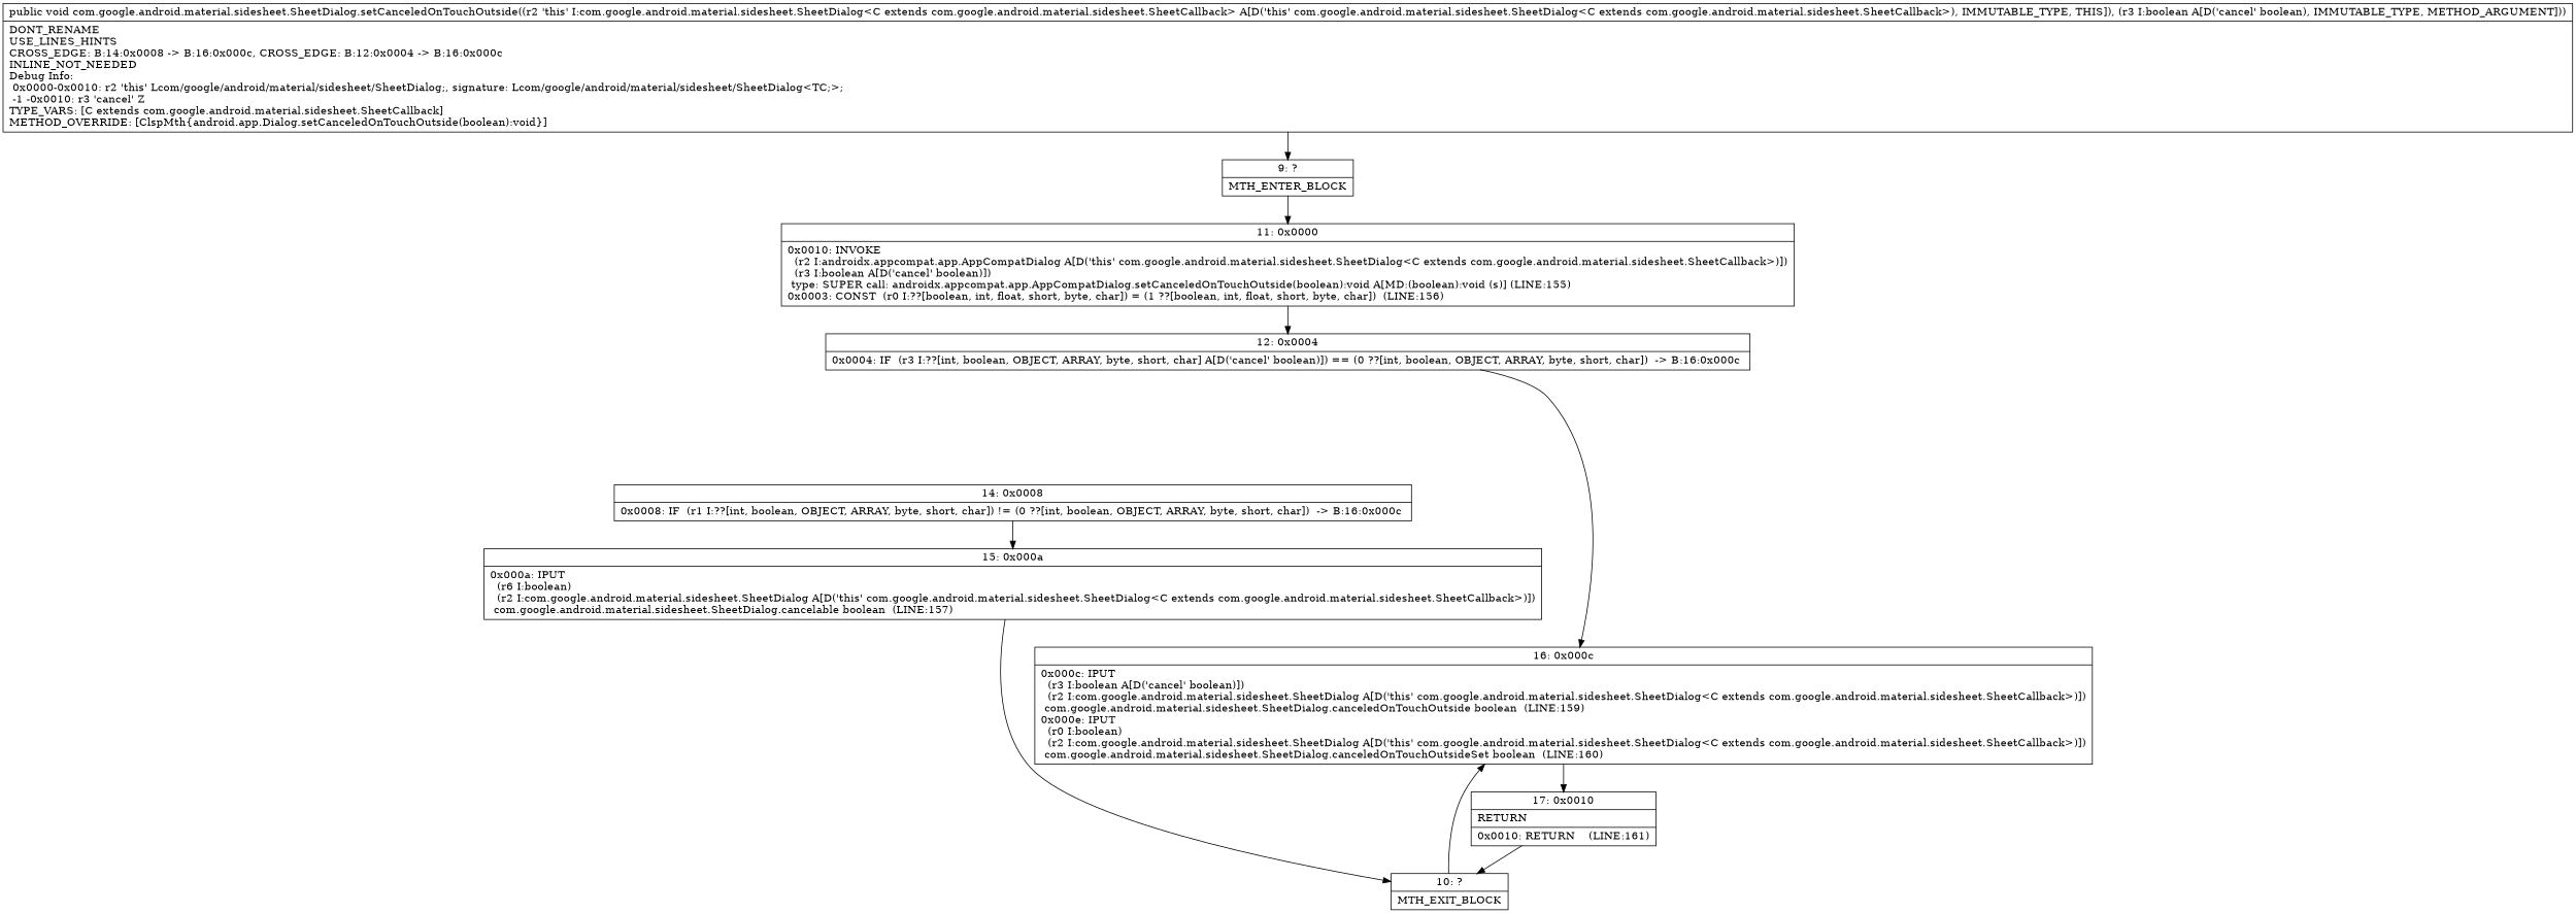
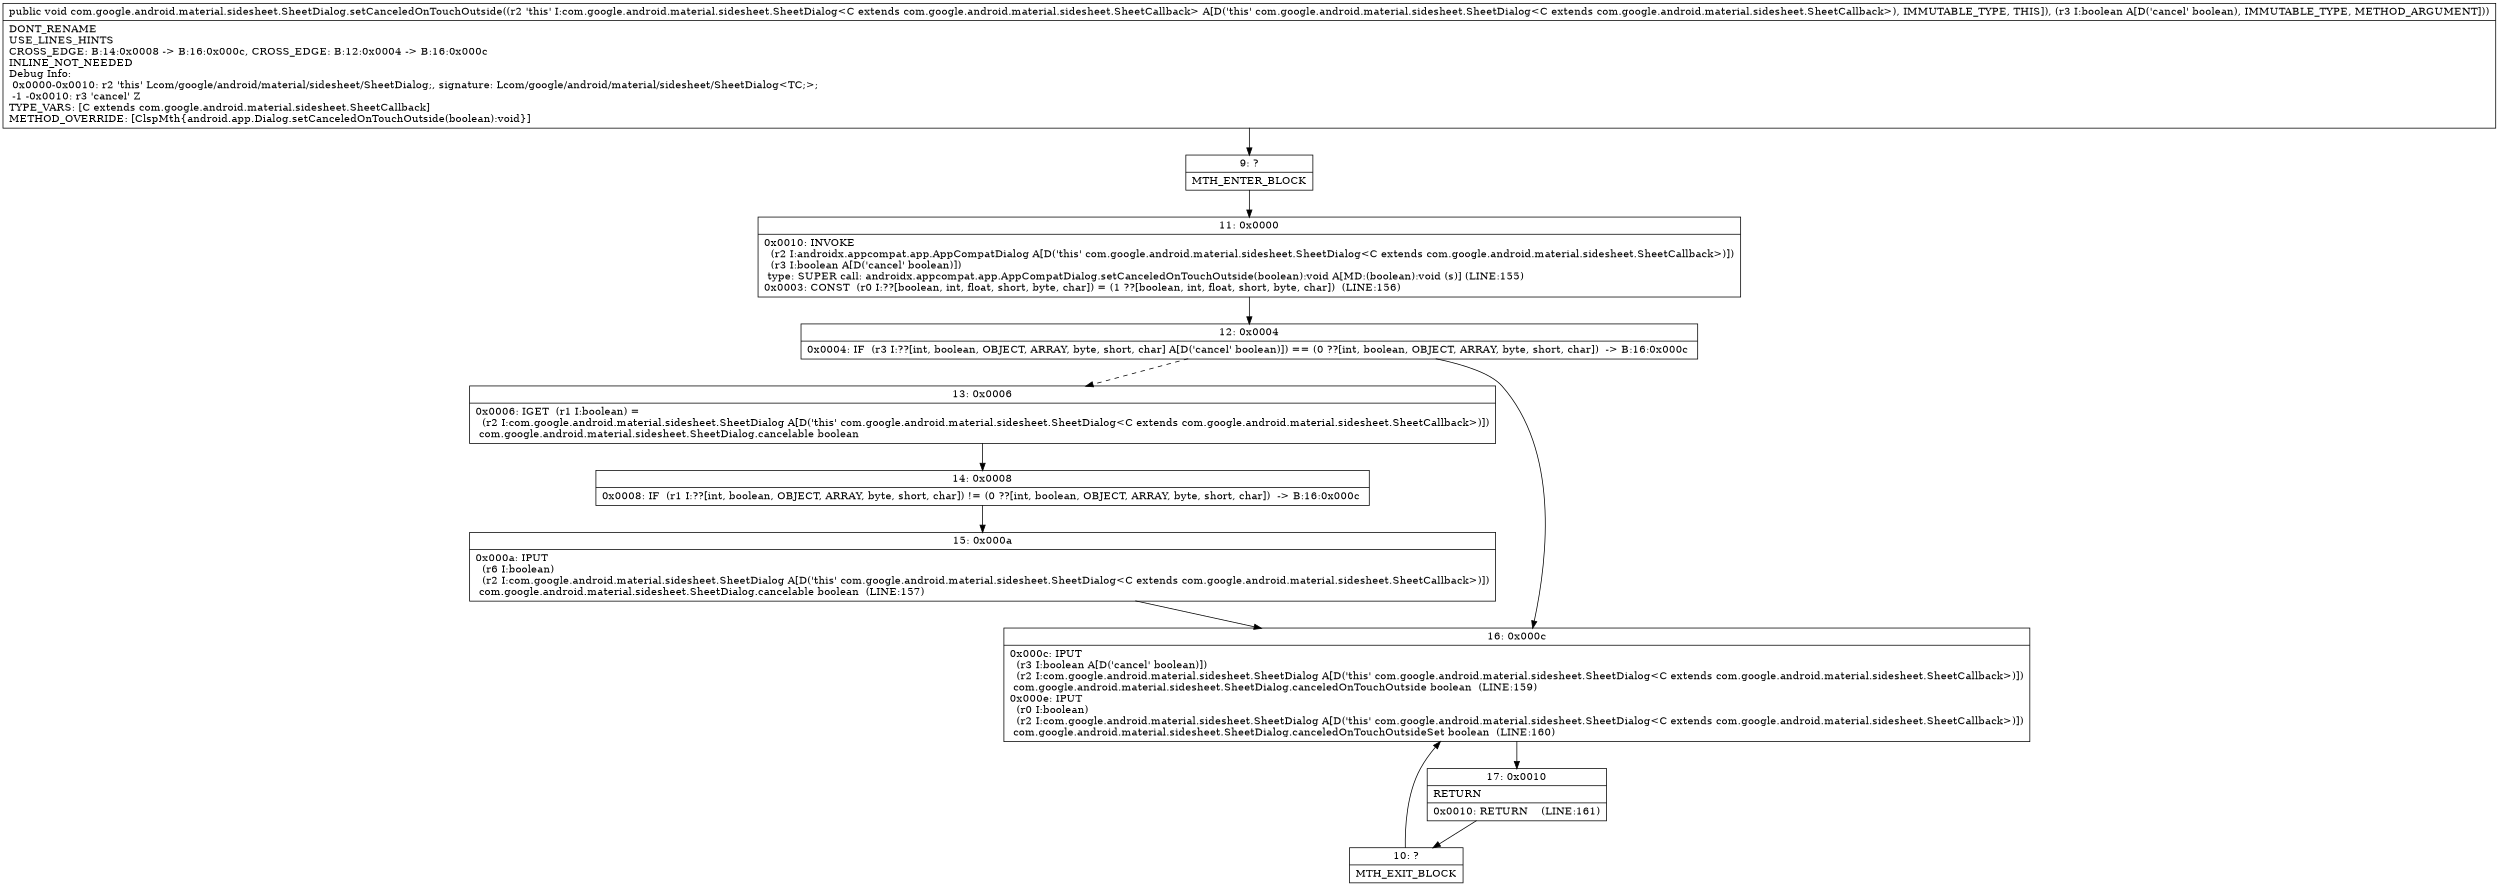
  digraph {
    node [shape=record]
    n1 [label="{9\:\ ?|MTH_ENTER_BLOCK\l}"]
    n2 [label="{11\:\ 0x0000|0x0010: INVOKE  \l  (r2 I:androidx.appcompat.app.AppCompatDialog A[D('this' com.google.android.material.sidesheet.SheetDialog\<C extends com.google.android.material.sidesheet.SheetCallback\>)])\l  (r3 I:boolean A[D('cancel' boolean)])\l type: SUPER call: androidx.appcompat.app.AppCompatDialog.setCanceledOnTouchOutside(boolean):void A[MD:(boolean):void (s)] (LINE:155)\l0x0003: CONST  (r0 I:??[boolean, int, float, short, byte, char]) = (1 ??[boolean, int, float, short, byte, char])  (LINE:156)\l}"]
    n3 [label="{12\:\ 0x0004|0x0004: IF  (r3 I:??[int, boolean, OBJECT, ARRAY, byte, short, char] A[D('cancel' boolean)]) == (0 ??[int, boolean, OBJECT, ARRAY, byte, short, char])  \-\> B:16:0x000c \l}"]
+   n4 [label="{13\:\ 0x0006|0x0006: IGET  (r1 I:boolean) = \l  (r2 I:com.google.android.material.sidesheet.SheetDialog A[D('this' com.google.android.material.sidesheet.SheetDialog\<C extends com.google.android.material.sidesheet.SheetCallback\>)])\l com.google.android.material.sidesheet.SheetDialog.cancelable boolean \l}"]
    n5 [label="{16\:\ 0x000c|0x000c: IPUT  \l  (r3 I:boolean A[D('cancel' boolean)])\l  (r2 I:com.google.android.material.sidesheet.SheetDialog A[D('this' com.google.android.material.sidesheet.SheetDialog\<C extends com.google.android.material.sidesheet.SheetCallback\>)])\l com.google.android.material.sidesheet.SheetDialog.canceledOnTouchOutside boolean  (LINE:159)\l0x000e: IPUT  \l  (r0 I:boolean)\l  (r2 I:com.google.android.material.sidesheet.SheetDialog A[D('this' com.google.android.material.sidesheet.SheetDialog\<C extends com.google.android.material.sidesheet.SheetCallback\>)])\l com.google.android.material.sidesheet.SheetDialog.canceledOnTouchOutsideSet boolean  (LINE:160)\l}"]
    n6 [label="{14\:\ 0x0008|0x0008: IF  (r1 I:??[int, boolean, OBJECT, ARRAY, byte, short, char]) != (0 ??[int, boolean, OBJECT, ARRAY, byte, short, char])  \-\> B:16:0x000c \l}"]
    n7 [label="{17\:\ 0x0010|RETURN\l|0x0010: RETURN    (LINE:161)\l}"]
    n8 [label="{15\:\ 0x000a|0x000a: IPUT  \l  (r6 I:boolean)\l  (r2 I:com.google.android.material.sidesheet.SheetDialog A[D('this' com.google.android.material.sidesheet.SheetDialog\<C extends com.google.android.material.sidesheet.SheetCallback\>)])\l com.google.android.material.sidesheet.SheetDialog.cancelable boolean  (LINE:157)\l}"]
    n9 [label="{10\:\ ?|MTH_EXIT_BLOCK\l}"]
    n10 [label="{public void com.google.android.material.sidesheet.SheetDialog.setCanceledOnTouchOutside((r2 'this' I:com.google.android.material.sidesheet.SheetDialog\<C extends com.google.android.material.sidesheet.SheetCallback\> A[D('this' com.google.android.material.sidesheet.SheetDialog\<C extends com.google.android.material.sidesheet.SheetCallback\>), IMMUTABLE_TYPE, THIS]), (r3 I:boolean A[D('cancel' boolean), IMMUTABLE_TYPE, METHOD_ARGUMENT]))  | DONT_RENAME\lUSE_LINES_HINTS\lCROSS_EDGE: B:14:0x0008 \-\> B:16:0x000c, CROSS_EDGE: B:12:0x0004 \-\> B:16:0x000c\lINLINE_NOT_NEEDED\lDebug Info:\l  0x0000\-0x0010: r2 'this' Lcom\/google\/android\/material\/sidesheet\/SheetDialog;, signature: Lcom\/google\/android\/material\/sidesheet\/SheetDialog\<TC;\>;\l  \-1 \-0x0010: r3 'cancel' Z\lTYPE_VARS: [C extends com.google.android.material.sidesheet.SheetCallback]\lMETHOD_OVERRIDE: [ClspMth\{android.app.Dialog.setCanceledOnTouchOutside(boolean):void\}]\l}"]
    n1 -> n2
    n2 -> n3
+   n3 -> n4 [style=dashed]
    n3 -> n5
+   n4 -> n6
    n5 -> n7
    n6 -> n8 [style=solid]
    n7 -> n9
-   n8 -> n9
+   n8 -> n5
    n9 -> n5
    n10 -> n1
  }
